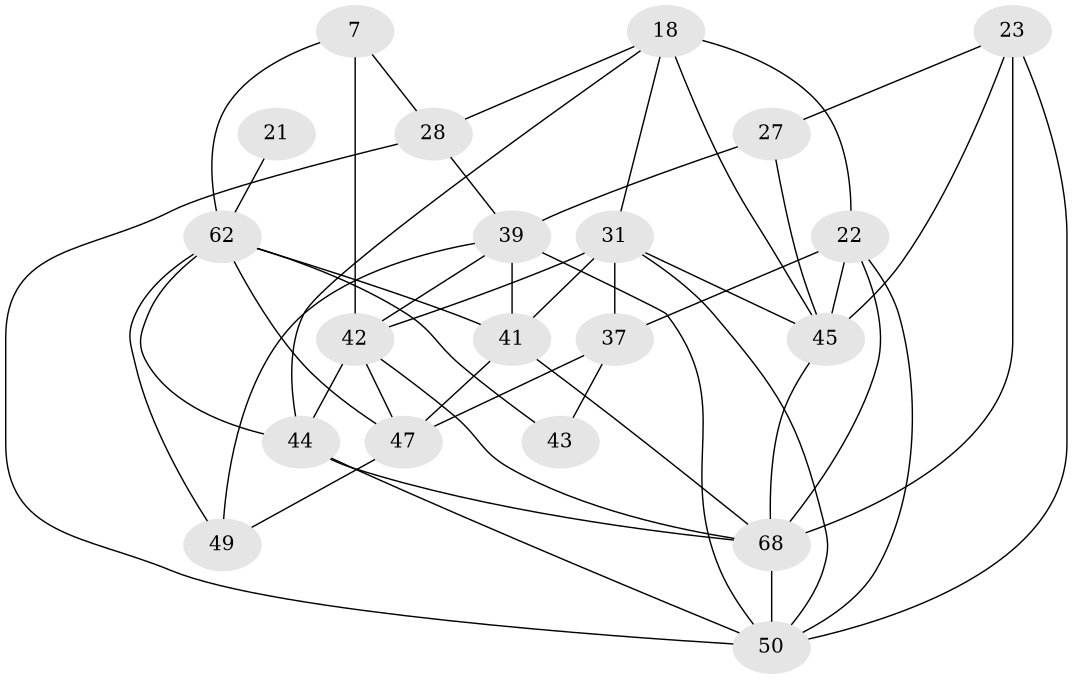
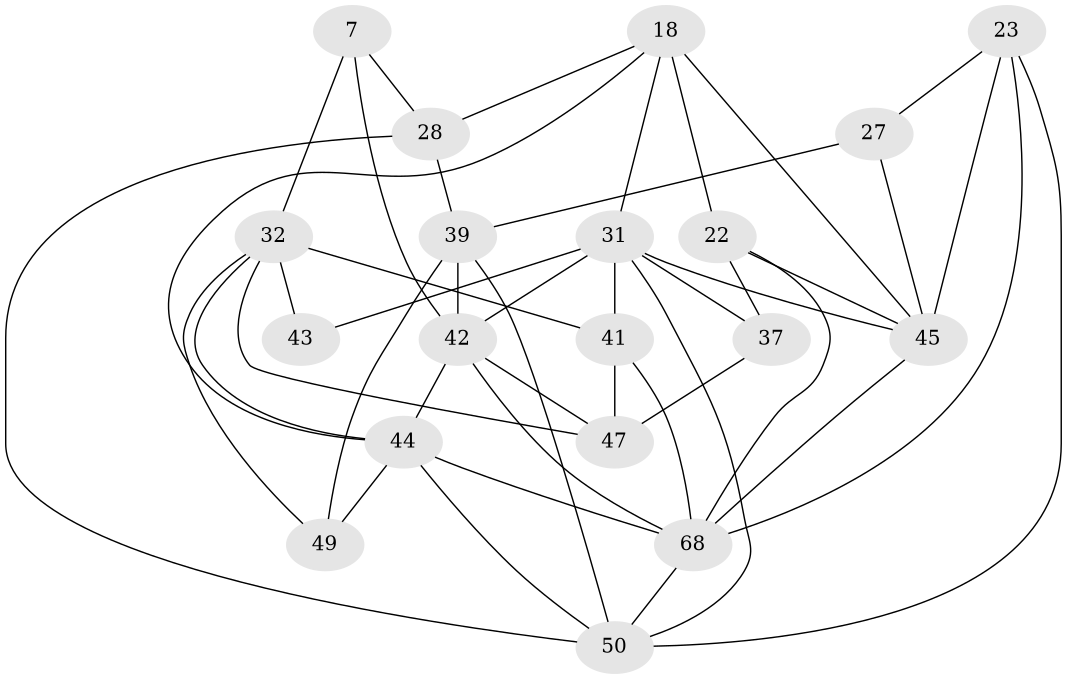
  graph {
    node [color=gray90 style=filled]
    28 [super="+26"]
    50 [super="+13+46"]
    39 [super="+12"]
    7
-   32 [super="+15+24" label=62]
+   32 [super="+15+24"]
    42 [super="+25"]
    44 [super="+8+34"]
    41 [super="+33+38"]
    43
    47
    49 [super="+14"]
    n12 [label=68 super="+36"]
    22 [super="+2"]
    45 [super="+40"]
    37 [super="+35"]
    18
    31 [super="+16+19"]
-   21
    23 [super="+17+20"]
    27
    28 -- 50
    28 -- 39
    39 -- 50 [weight=2]
    39 -- 42 [weight=2]
-   39 -- 41 [weight=2]
    39 -- 49 [weight=2]
    7 -- 28 [weight=2]
    7 -- 32 [weight=2]
    7 -- 42
    32 -- 44
    32 -- 41 [weight=3]
    32 -- 43
    32 -- 47
    32 -- 49
    42 -- 44
    42 -- 47
    42 -- n12 [weight=2]
    44 -- 50 [weight=2]
    44 -- n12
    41 -- 47
    41 -- n12 [weight=2]
-   47 -- 49 [weight=2]
+   44 -- 49 [weight=2]
    n12 -- 50
-   22 -- 50
    22 -- n12
    22 -- 45
    22 -- 37
    45 -- n12
    37 -- 47
    18 -- 28
    18 -- 44
    18 -- 22 [weight=2]
    18 -- 45
    18 -- 31
    31 -- 50 [weight=3]
    31 -- 42 [weight=2]
    31 -- 41 [weight=2]
-   37 -- 43
+   31 -- 43
    31 -- 45
    31 -- 37
-   21 -- 32 [weight=2]
    23 -- 50
    23 -- n12 [weight=3]
    23 -- 45
    23 -- 27
    27 -- 39 [weight=2]
    27 -- 45
  }
